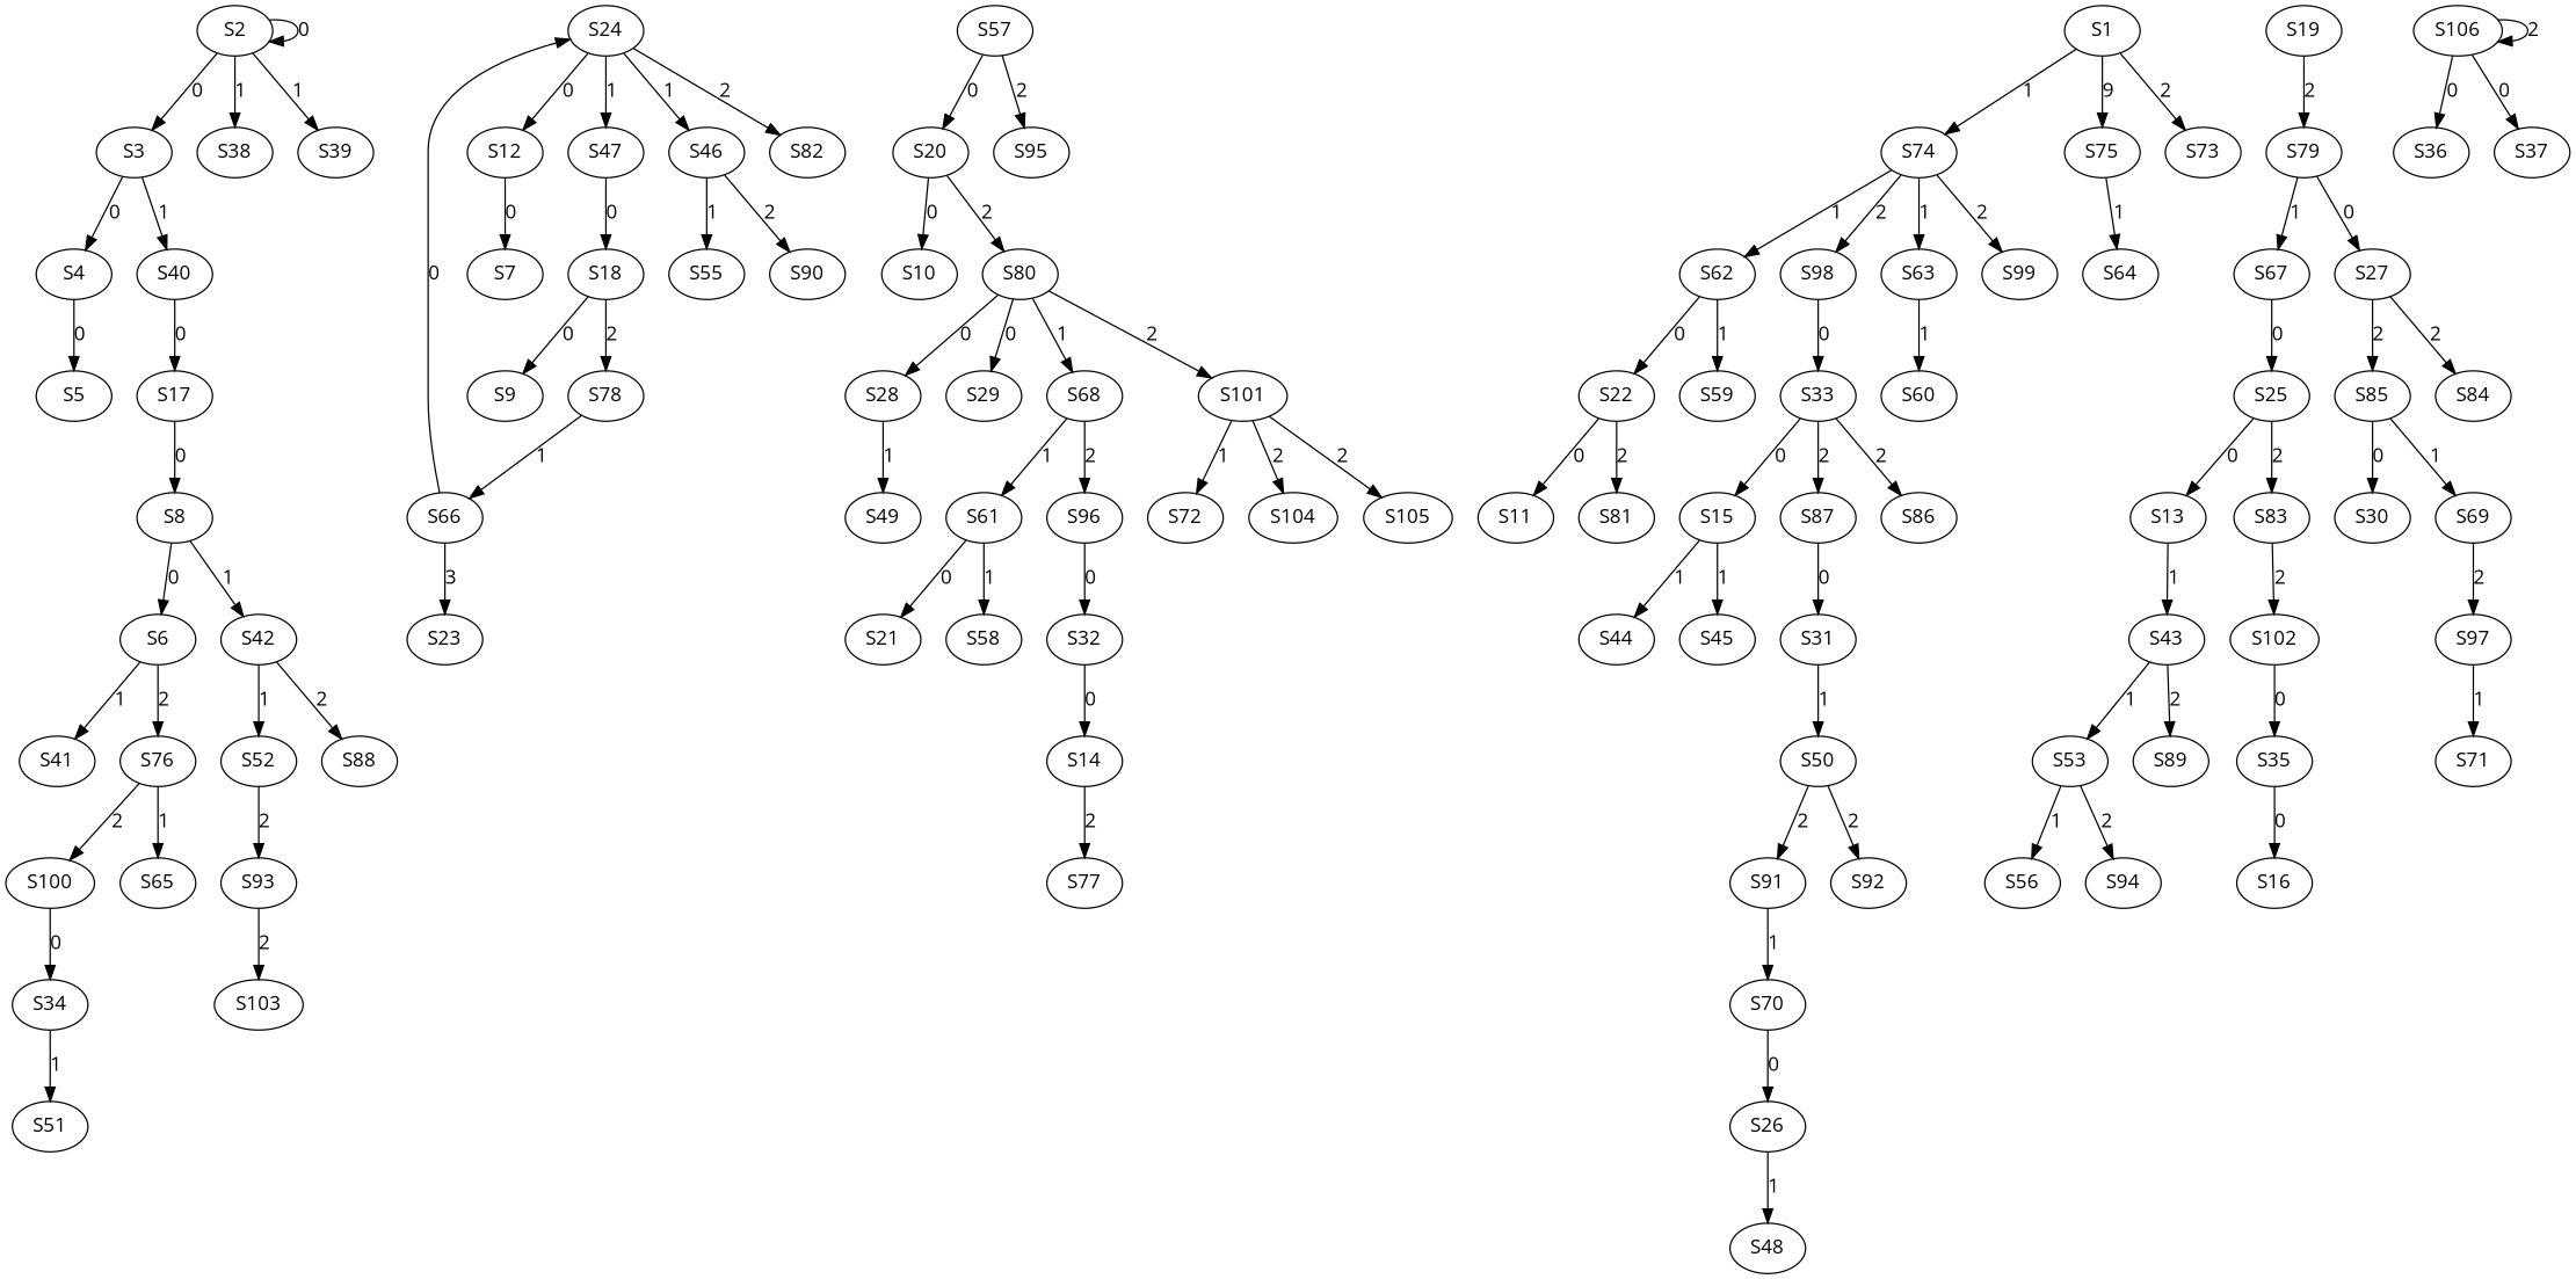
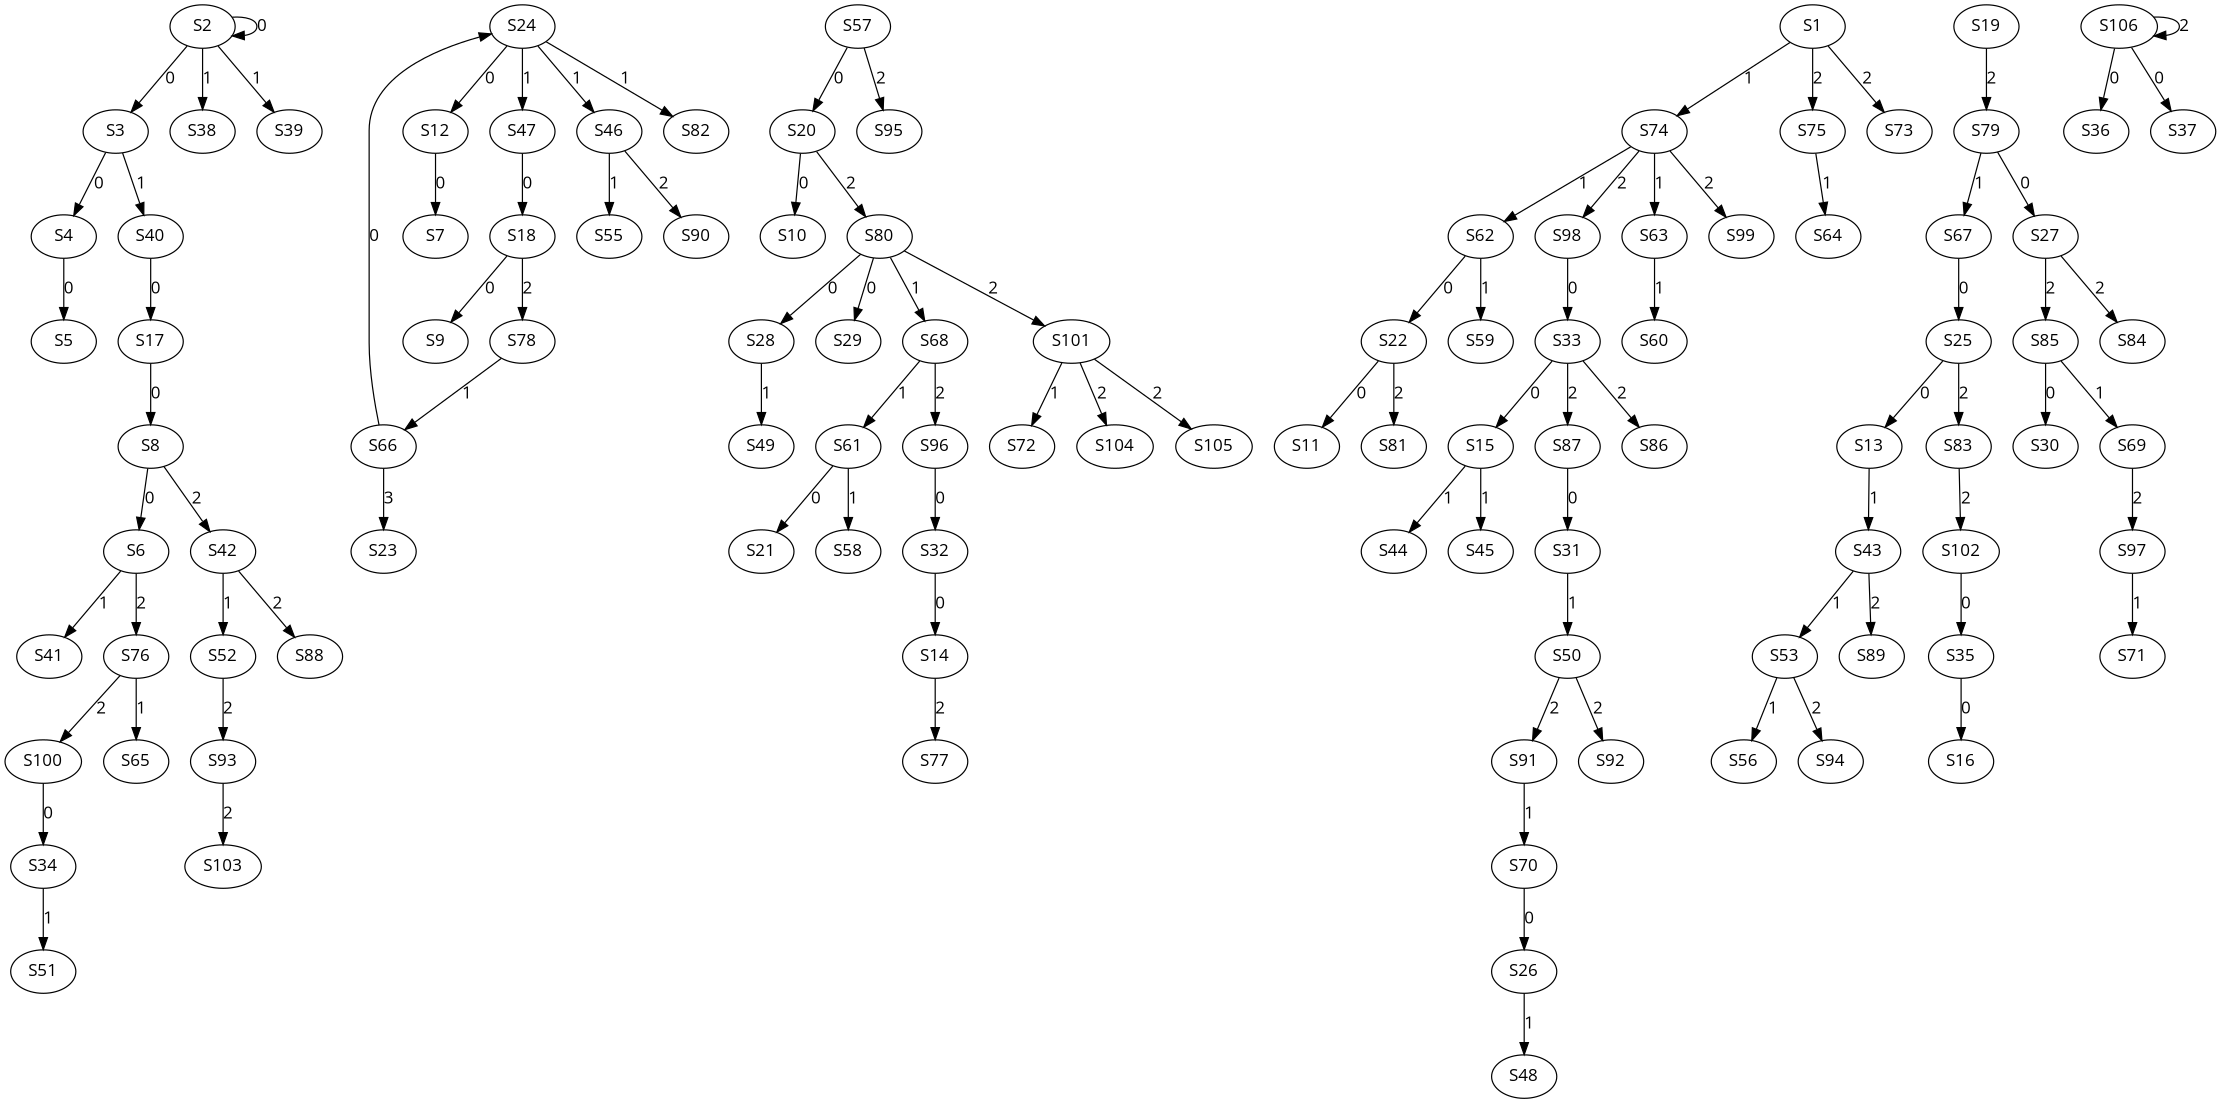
  strict digraph {
    fontname="Open Sans"
    node [fontname="Open Sans"]
    edge [fontname="Open Sans"]
    S2
    S3
    S38
    S39
    S4
    S40
    S5
    S17
    S8
    S6
    S42
    S41
    S76
    S52
    S88
    S100
    S65
    S12
    S7
    S18
    S9
    S78
    S66
    S20
    S10
    S80
    S28
    S29
    S68
    S101
    S22
    S11
    S81
    S24
    S47
    S46
    S82
    S55
    S90
    S25
    S13
    S83
    S43
    S102
    S53
    S89
    S32
    S14
    S77
    S33
    S15
    S87
    S86
    S44
    S45
    S31
    S35
    S16
    S19
    S79
    S57
    S95
    S67
    S27
    S61
    S21
    S58
    S62
    S59
    S23
    S70
    S26
    S48
    S85
    S84
    S30
    S69
    S49
    S96
    S72
    S104
    S105
    S97
    S50
    S91
    S92
    S98
    S34
    S51
    S106
    S36
    S37
    S93
    S56
    S94
    S103
    S63
    S60
    S74
    S99
    S75
    S64
    S71
    S1
    S73
    S2 -> S2 [label=0]
    S2 -> S3 [label=0]
    S2 -> S38 [label=1]
    S2 -> S39 [label=1]
    S3 -> S4 [label=0]
    S3 -> S40 [label=1]
    S4 -> S5 [label=0]
    S40 -> S17 [label=0]
    S17 -> S8 [label=0]
    S8 -> S6 [label=0]
-   S8 -> S42 [label=1]
+   S8 -> S42 [label=2]
    S6 -> S41 [label=1]
    S6 -> S76 [label=2]
    S42 -> S52 [label=1]
    S42 -> S88 [label=2]
    S76 -> S100 [label=2]
    S76 -> S65 [label=1]
    S52 -> S93 [label=2]
    S100 -> S34 [label=0]
    S12 -> S7 [label=0]
    S18 -> S9 [label=0]
    S18 -> S78 [label=2]
    S78 -> S66 [label=1]
    S66 -> S24 [label=0]
    S66 -> S23 [label=3]
    S20 -> S10 [label=0]
    S20 -> S80 [label=2]
    S80 -> S28 [label=0]
    S80 -> S29 [label=0]
    S80 -> S68 [label=1]
    S80 -> S101 [label=2]
    S28 -> S49 [label=1]
    S68 -> S61 [label=1]
    S68 -> S96 [label=2]
    S101 -> S72 [label=1]
    S101 -> S104 [label=2]
    S101 -> S105 [label=2]
    S22 -> S11 [label=0]
    S22 -> S81 [label=2]
    S24 -> S12 [label=0]
    S24 -> S47 [label=1]
    S24 -> S46 [label=1]
-   S24 -> S82 [label=2]
+   S24 -> S82 [label=1]
    S47 -> S18 [label=0]
    S46 -> S55 [label=1]
    S46 -> S90 [label=2]
    S25 -> S13 [label=0]
    S25 -> S83 [label=2]
    S13 -> S43 [label=1]
    S83 -> S102 [label=2]
    S43 -> S53 [label=1]
    S43 -> S89 [label=2]
    S102 -> S35 [label=0]
    S53 -> S56 [label=1]
    S53 -> S94 [label=2]
    S32 -> S14 [label=0]
    S14 -> S77 [label=2]
    S33 -> S15 [label=0]
    S33 -> S87 [label=2]
    S33 -> S86 [label=2]
    S15 -> S44 [label=1]
    S15 -> S45 [label=1]
    S87 -> S31 [label=0]
    S31 -> S50 [label=1]
    S35 -> S16 [label=0]
    S19 -> S79 [label=2]
    S79 -> S67 [label=1]
    S79 -> S27 [label=0]
    S57 -> S20 [label=0]
    S57 -> S95 [label=2]
    S67 -> S25 [label=0]
    S27 -> S85 [label=2]
    S27 -> S84 [label=2]
    S61 -> S21 [label=0]
    S61 -> S58 [label=1]
    S62 -> S22 [label=0]
    S62 -> S59 [label=1]
    S70 -> S26 [label=0]
    S26 -> S48 [label=1]
    S85 -> S30 [label=0]
    S85 -> S69 [label=1]
    S69 -> S97 [label=2]
    S96 -> S32 [label=0]
    S97 -> S71 [label=1]
    S50 -> S91 [label=2]
    S50 -> S92 [label=2]
    S91 -> S70 [label=1]
    S98 -> S33 [label=0]
    S34 -> S51 [label=1]
    S106 -> S106 [label=2]
    S106 -> S36 [label=0]
    S106 -> S37 [label=0]
    S93 -> S103 [label=2]
    S63 -> S60 [label=1]
    S74 -> S62 [label=1]
    S74 -> S98 [label=2]
    S74 -> S63 [label=1]
    S74 -> S99 [label=2]
    S75 -> S64 [label=1]
    S1 -> S74 [label=1]
-   S1 -> S75 [label=9]
+   S1 -> S75 [label=2]
    S1 -> S73 [label=2]
  }
